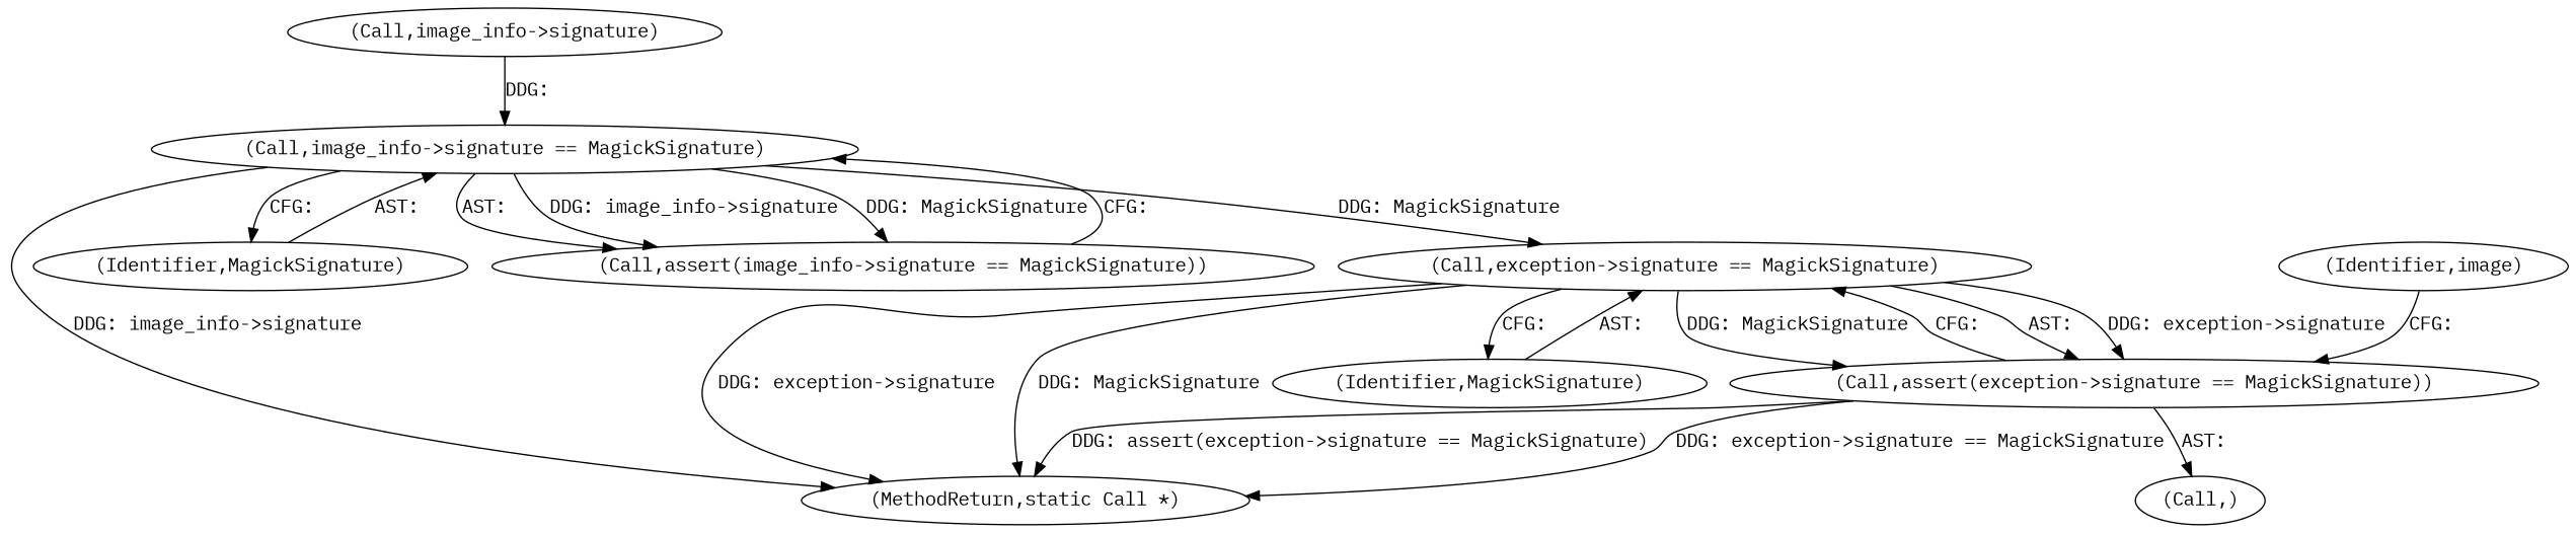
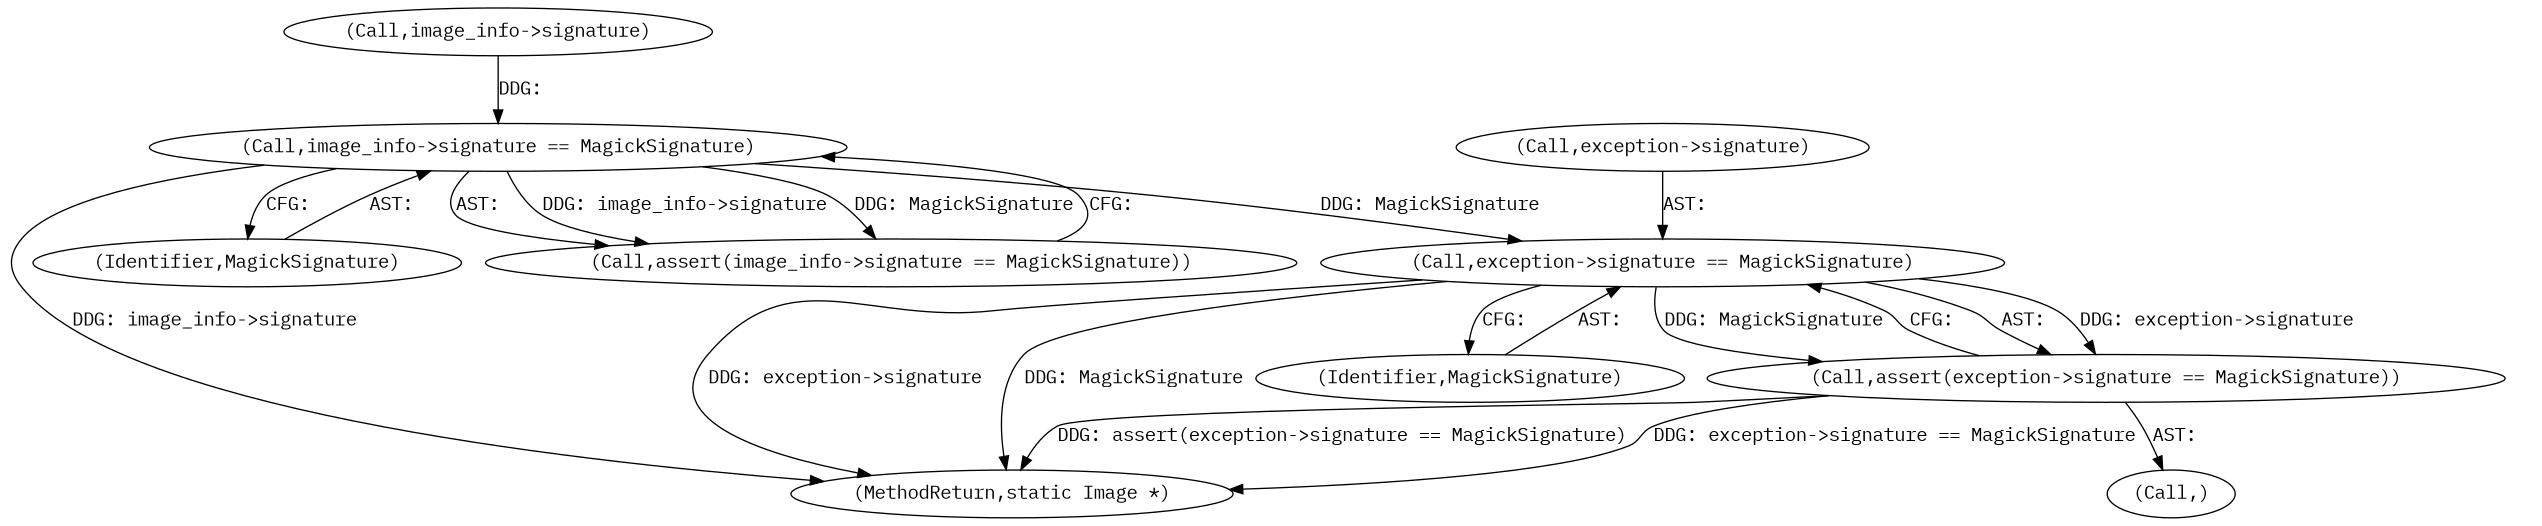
  digraph {
    fontname="IBM Plex Mono"
    node [fontname="IBM Plex Mono"]
    edge [fontname="IBM Plex Mono"]
    n1 [label="(Call,exception->signature == MagickSignature)"]
    n2 [label="(Call,assert(exception->signature == MagickSignature))"]
-   n3 [label="(MethodReturn,static Call *)"]
+   n3 [label="(MethodReturn,static Image *)"]
    n4 [label="(Identifier,MagickSignature)"]
    n5 [label="(Call,)"]
    n6 [label="(Call,image_info->signature == MagickSignature)"]
    n7 [label="(Identifier,MagickSignature)"]
    n8 [label="(Call,assert(image_info->signature == MagickSignature))"]
    n9 [label="(Call,image_info->signature)"]
-   n10 [label="(Identifier,image)"]
+   n11 [label="(Call,exception->signature)"]
    n1 -> n2 [label="AST: "]
    n1 -> n2 [label="DDG: exception->signature"]
    n1 -> n2 [label="DDG: MagickSignature"]
    n1 -> n3 [label="DDG: exception->signature"]
    n1 -> n3 [label="DDG: MagickSignature"]
    n1 -> n4 [label="CFG: "]
    n2 -> n1 [label="CFG: "]
    n2 -> n3 [label="DDG: assert(exception->signature == MagickSignature)"]
    n2 -> n3 [label="DDG: exception->signature == MagickSignature"]
    n2 -> n5 [label="AST: "]
    n4 -> n1 [label="AST: "]
    n6 -> n1 [label="DDG: MagickSignature"]
    n6 -> n3 [label="DDG: image_info->signature"]
    n6 -> n7 [label="CFG: "]
    n6 -> n8 [label="AST: "]
    n6 -> n8 [label="DDG: image_info->signature"]
    n6 -> n8 [label="DDG: MagickSignature"]
    n7 -> n6 [label="AST: "]
    n8 -> n6 [label="CFG: "]
    n9 -> n6 [label="DDG: "]
-   n10 -> n2 [label="CFG: "]
+   n11 -> n1 [label="AST: "]
  }
